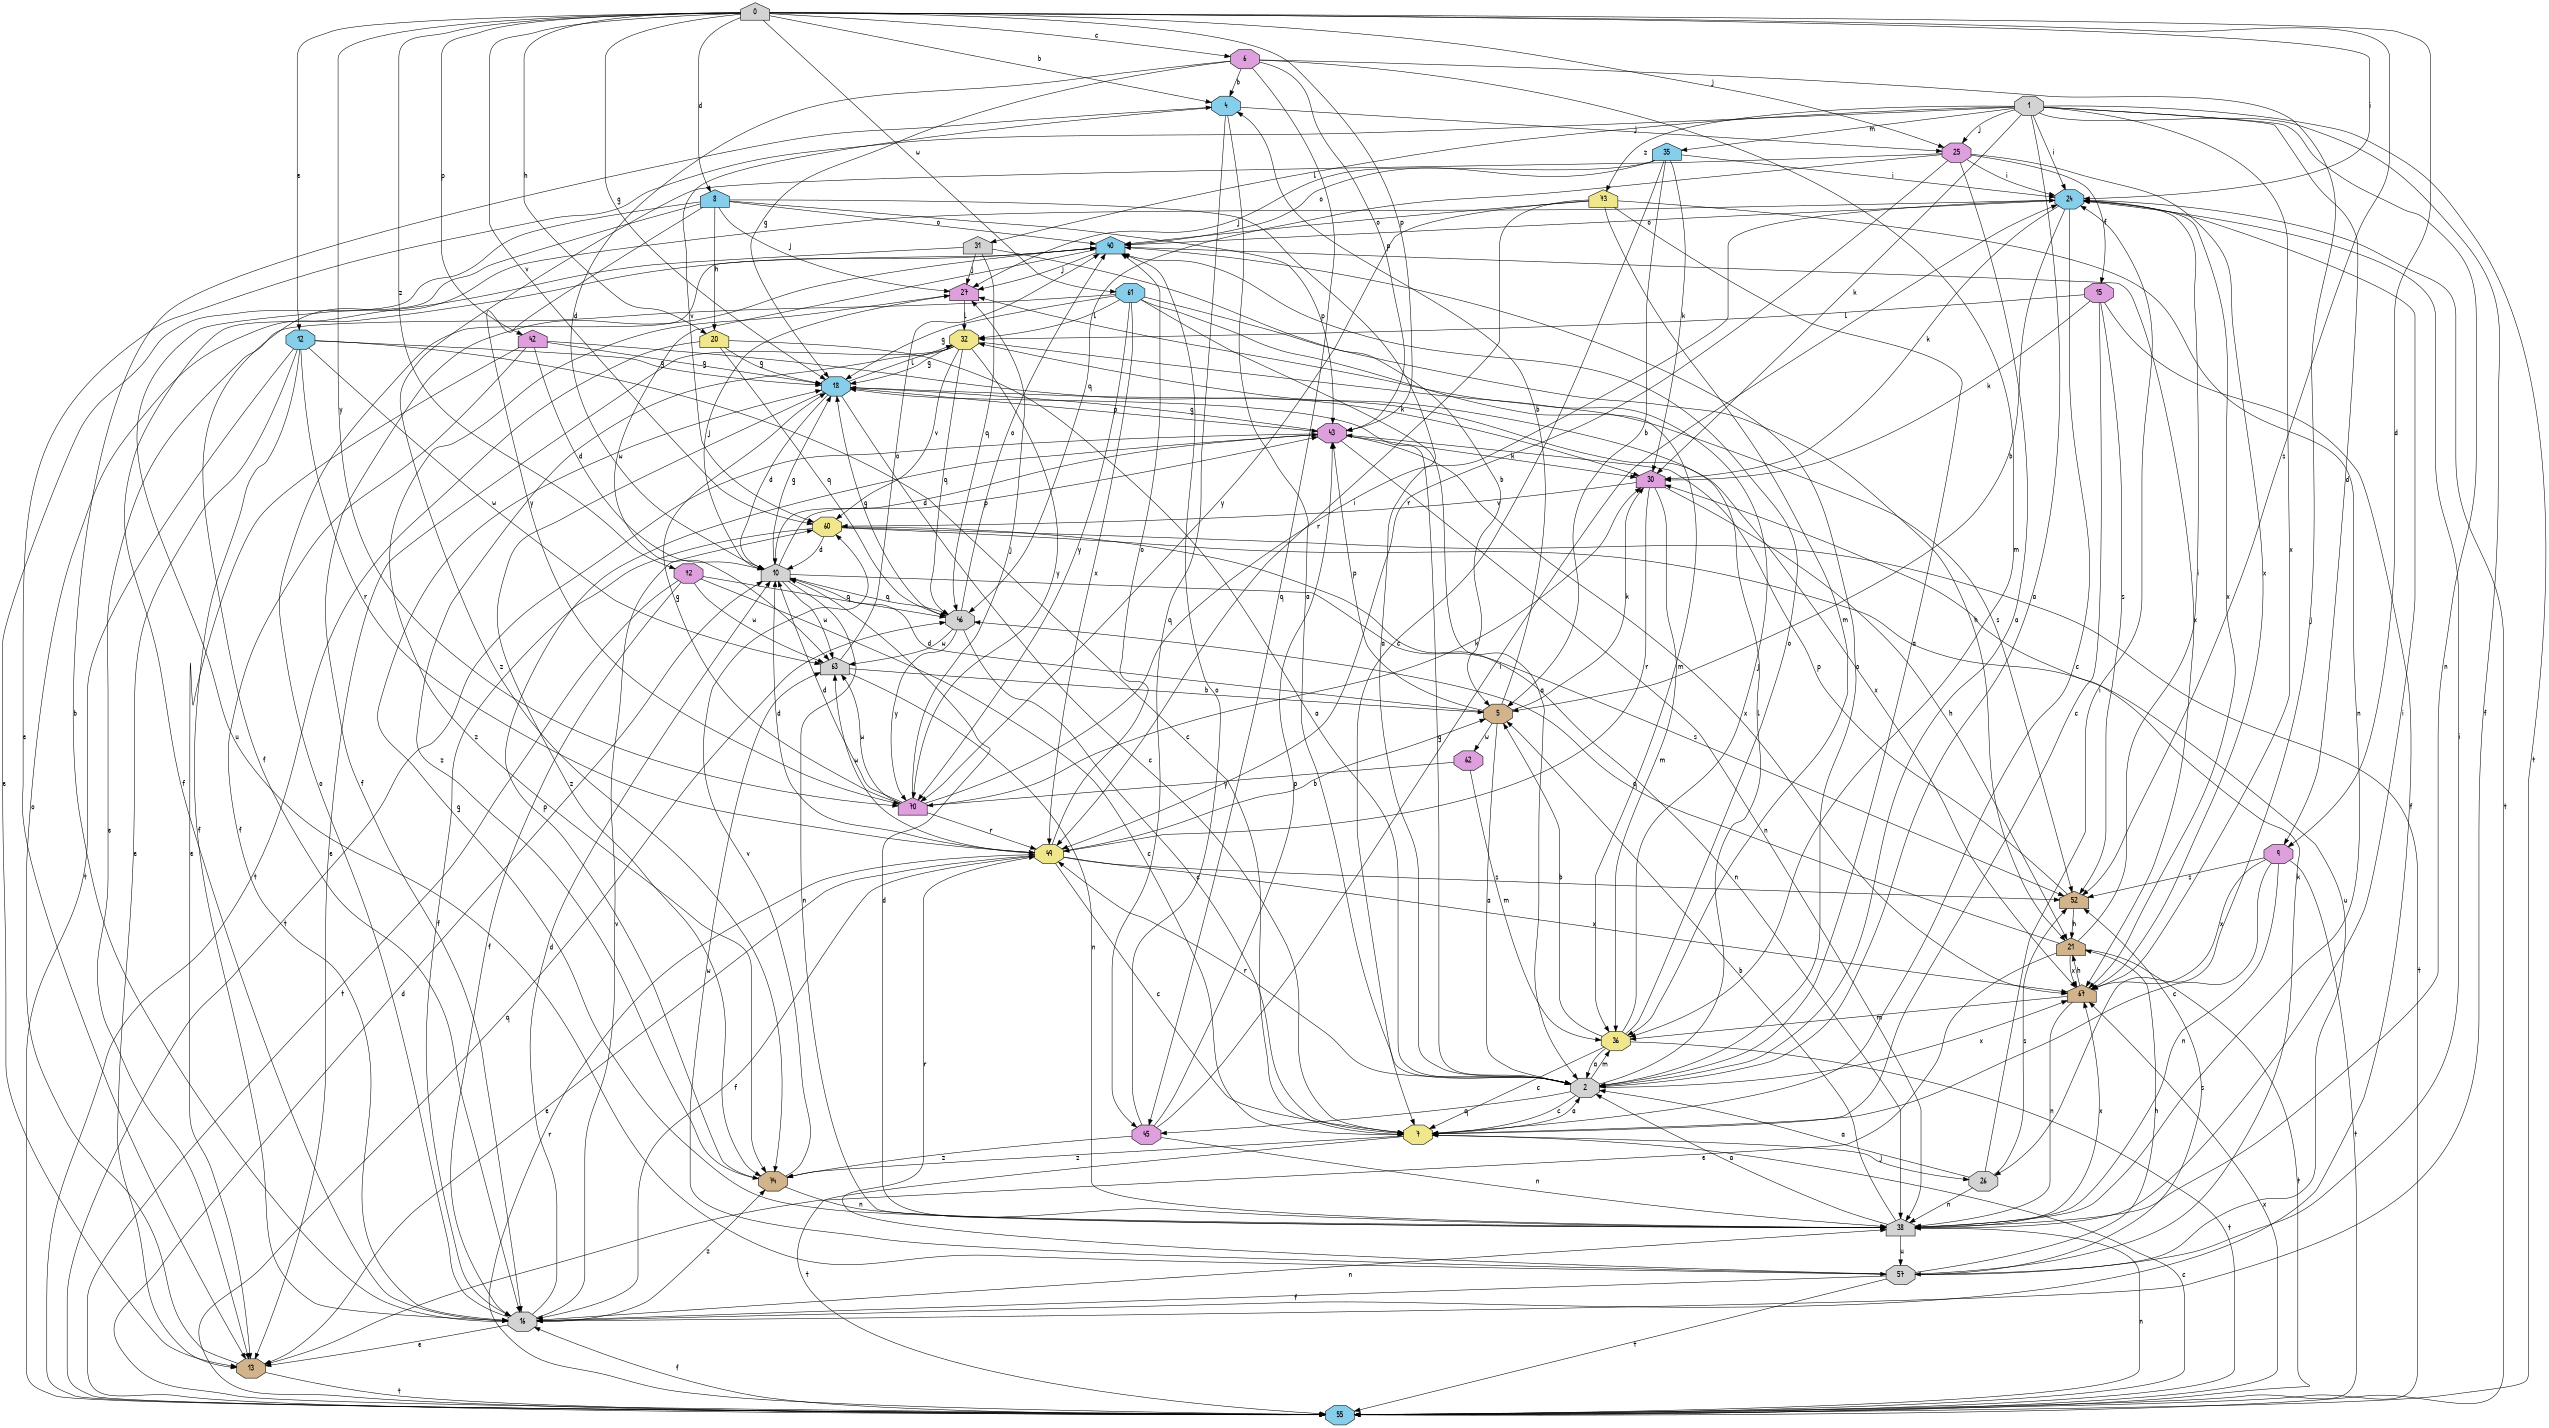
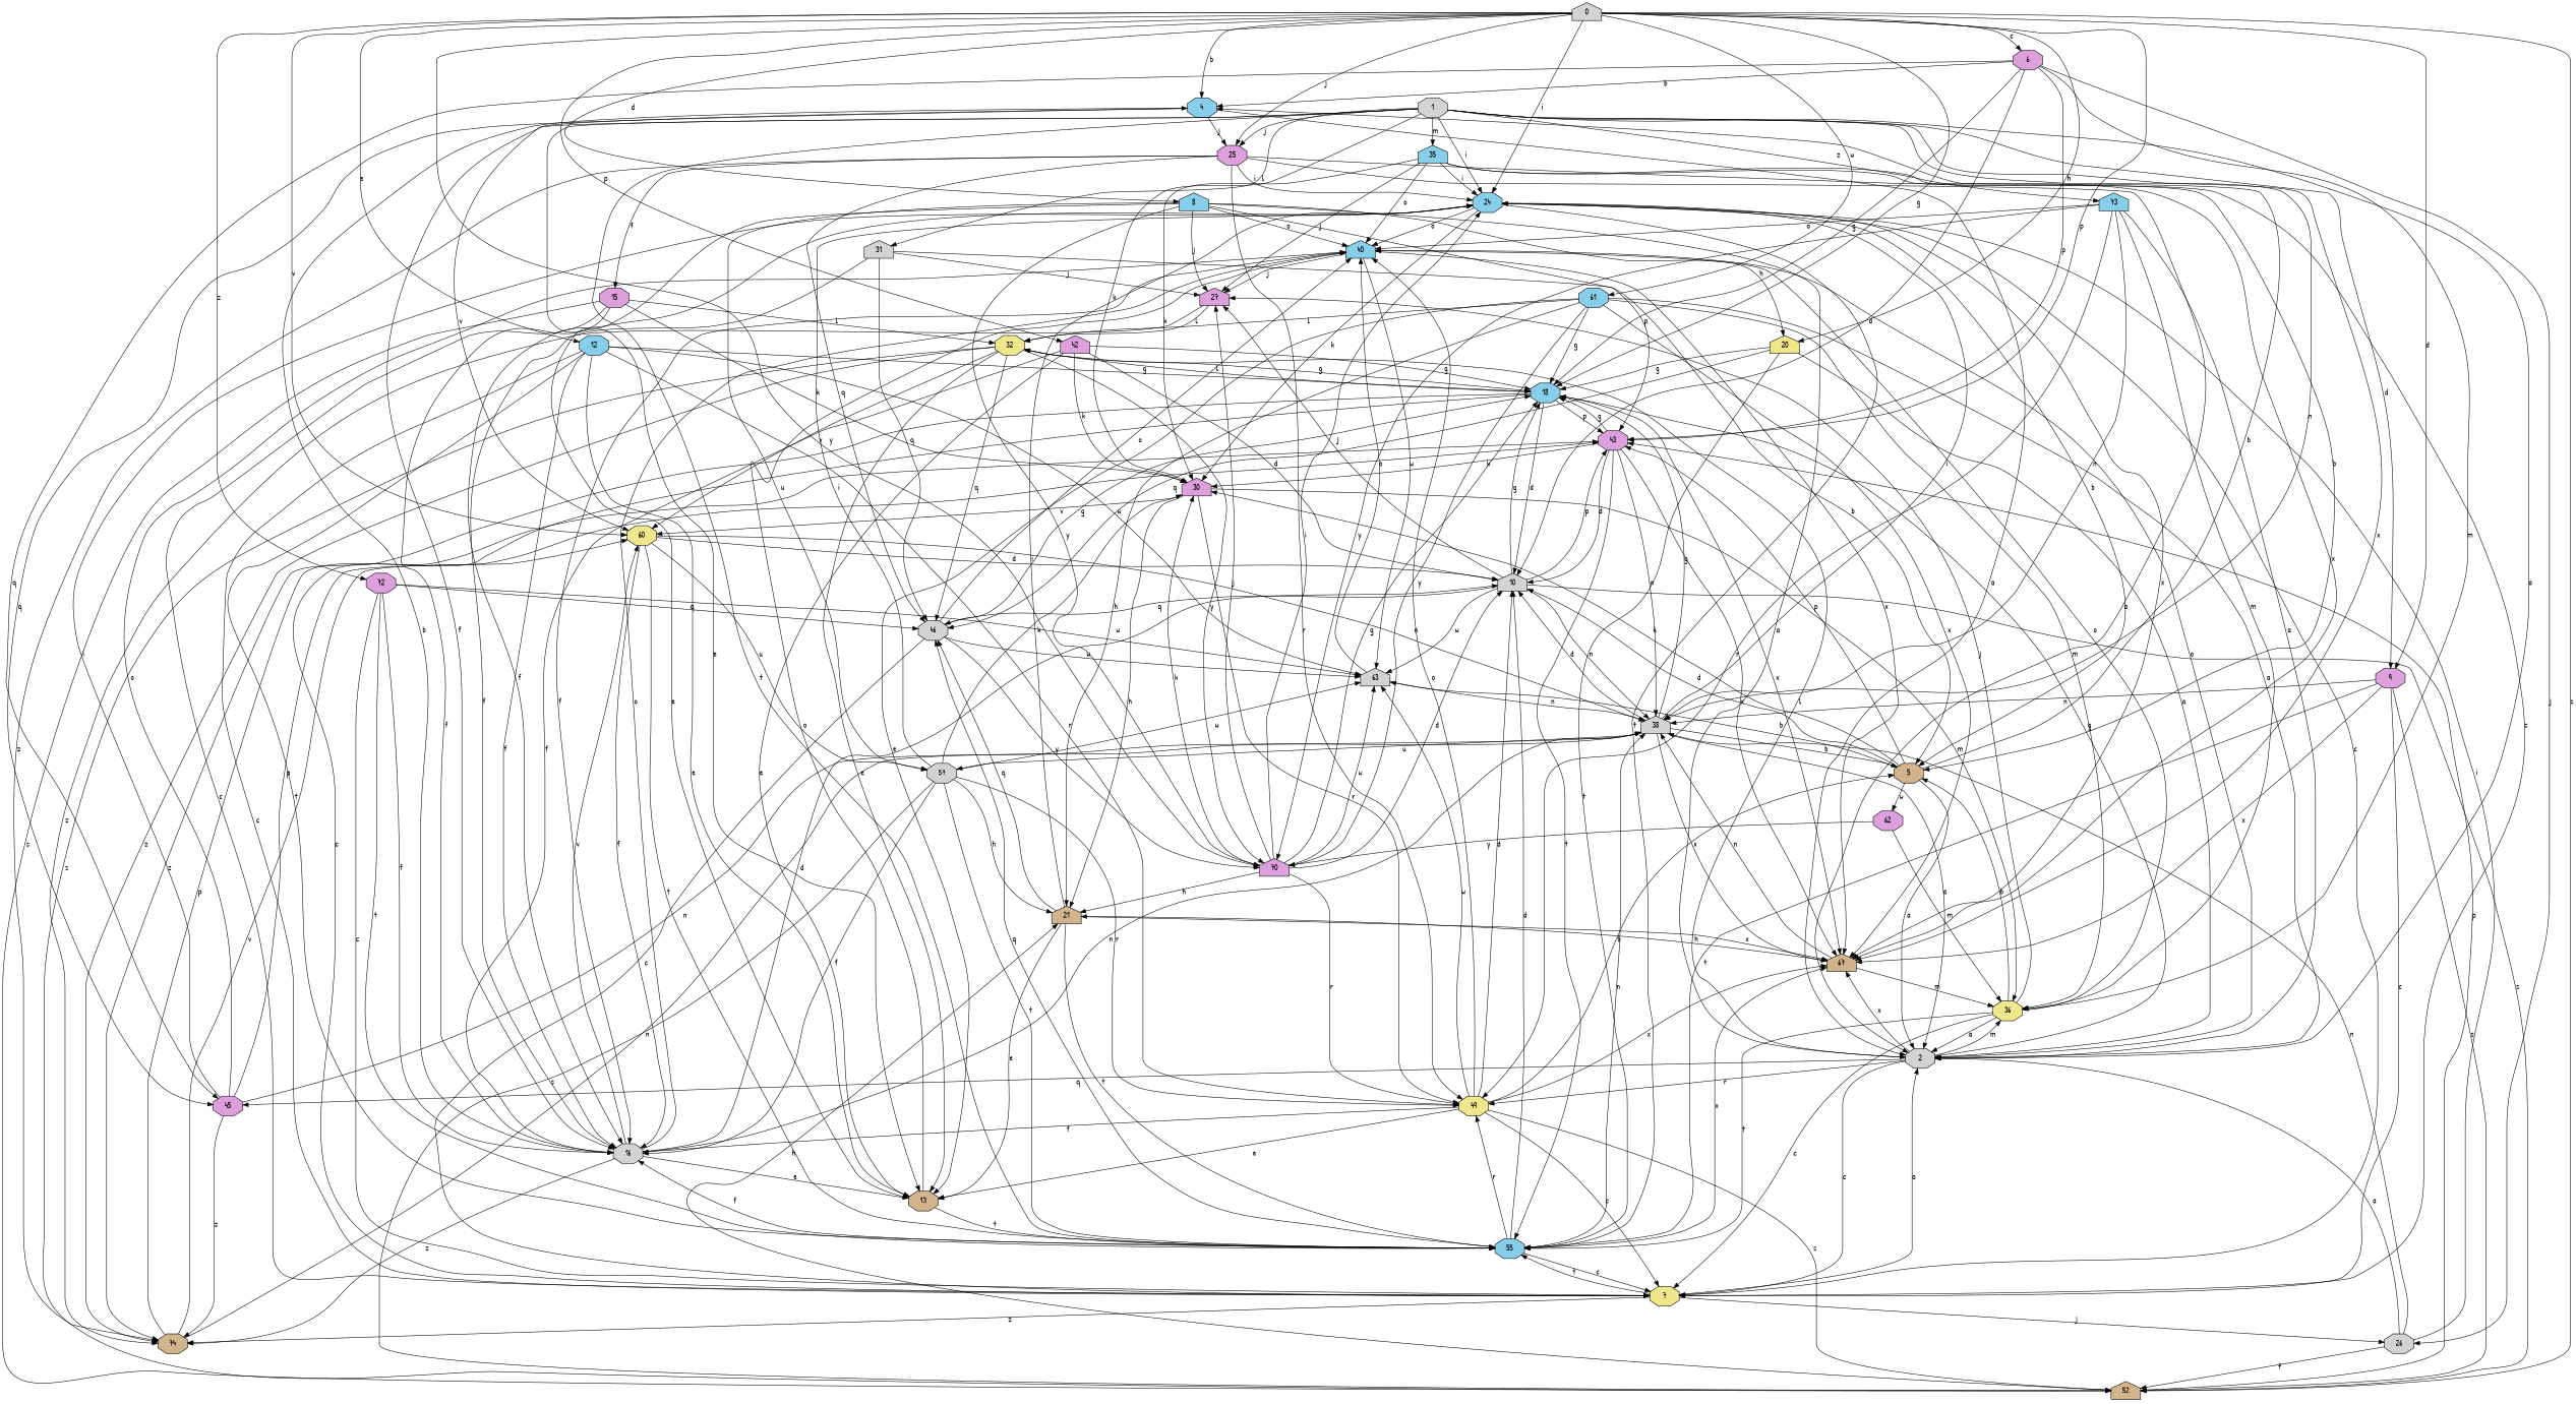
  strict digraph {
    fontname="Patrick Hand"
    node [fillcolor=plum fontname="Patrick Hand" shape=octagon style=filled]
    edge [fontname="Patrick Hand"]
    0 [fillcolor=lightgrey shape=house]
    4 [fillcolor=skyblue]
    6
    8 [fillcolor=skyblue shape=house]
    9
    12 [fillcolor=skyblue]
    18 [fillcolor=skyblue]
    20 [fillcolor=khaki shape=house]
    24 [fillcolor=skyblue]
    25
    42 [shape=house]
    43
    52 [fillcolor=tan shape=house]
    60 [fillcolor=khaki]
    61 [fillcolor=skyblue]
    70 [shape=house]
    72
    2 [fillcolor=lightgrey]
    45
    36 [fillcolor=khaki]
    10 [fillcolor=lightgrey shape=house]
    26 [fillcolor=lightgrey]
    13 [fillcolor=tan]
    40 [fillcolor=skyblue shape=house]
    27 [shape=house]
    57 [fillcolor=lightgrey]
    38 [fillcolor=lightgrey shape=house]
    55 [fillcolor=skyblue]
    67 [fillcolor=tan shape=house]
    7 [fillcolor=khaki]
    16 [fillcolor=lightgrey]
    49 [fillcolor=khaki]
    63 [fillcolor=lightgrey shape=house]
    15
    30 [shape=house]
    32 [fillcolor=khaki]
    74 [fillcolor=tan]
    46 [fillcolor=lightgrey]
    5 [fillcolor=tan]
    21 [fillcolor=tan shape=house]
    1 [fillcolor=lightgrey]
    31 [fillcolor=lightgrey shape=house]
    35 [fillcolor=skyblue shape=house]
-   73 [fillcolor=khaki shape=house]
+   73 [fillcolor=skyblue shape=house]
    62
    0 -> 4 [label=b]
    0 -> 6 [label=c]
    0 -> 8 [label=d]
    0 -> 9 [label=d]
    0 -> 12 [label=e]
    0 -> 18 [label=g]
    0 -> 20 [label=h]
    0 -> 24 [label=i]
    0 -> 25 [label=j]
    0 -> 42 [label=p]
    0 -> 43 [label=p]
    0 -> 52 [label=s]
    0 -> 60 [label=v]
    0 -> 61 [label=w]
    0 -> 70 [label=y]
    0 -> 72 [label=z]
    4 -> 25 [label=j]
    4 -> 60 [label=v]
    4 -> 2 [label=a]
    4 -> 45 [label=q]
    6 -> 4 [label=b]
    6 -> 18 [label=g]
    6 -> 43 [label=p]
    6 -> 45 [label=q]
    6 -> 36 [label=m]
    6 -> 10 [label=d]
    6 -> 26 [label=j]
    8 -> 20 [label=h]
    8 -> 43 [label=p]
    8 -> 70 [label=y]
    8 -> 2 [label=a]
    8 -> 13 [label=e]
    8 -> 40 [label=o]
    8 -> 27 [label=j]
    8 -> 57 [label=u]
    9 -> 52 [label=s]
    9 -> 38 [label=n]
    9 -> 55 [label=t]
    9 -> 67 [label=x]
    9 -> 7 [label=c]
    12 -> 18 [label=g]
    12 -> 13 [label=e]
    12 -> 55 [label=t]
    12 -> 7 [label=c]
    12 -> 16 [label=f]
    12 -> 49 [label=r]
    12 -> 63 [label=w]
    18 -> 43 [label=p]
    18 -> 10 [label=d]
    18 -> 67 [label=x]
    18 -> 7 [label=c]
    18 -> 32 [label=l]
    18 -> 74 [label=z]
    20 -> 18 [label=g]
    20 -> 2 [label=a]
    20 -> 55 [label=t]
    20 -> 46 [label=q]
    24 -> 40 [label=o]
    24 -> 55 [label=t]
    24 -> 67 [label=x]
    24 -> 7 [label=c]
    24 -> 16 [label=f]
    24 -> 30 [label=k]
    24 -> 5 [label=b]
    25 -> 24 [label=i]
    25 -> 2 [label=a]
    25 -> 67 [label=x]
    25 -> 49 [label=r]
    25 -> 15 [label=f]
    25 -> 74 [label=z]
    25 -> 46 [label=q]
    42 -> 18 [label=g]
    42 -> 10 [label=d]
    42 -> 13 [label=e]
    42 -> 16 [label=f]
    42 -> 30 [label=k]
    43 -> 18 [label=g]
    43 -> 10 [label=d]
    43 -> 38 [label=n]
    43 -> 55 [label=t]
    43 -> 67 [label=x]
    43 -> 30 [label=k]
    52 -> 43 [label=p]
    52 -> 21 [label=h]
    60 -> 10 [label=d]
    60 -> 57 [label=u]
    60 -> 38 [label=n]
    60 -> 55 [label=t]
    60 -> 16 [label=f]
    61 -> 18 [label=g]
    61 -> 70 [label=y]
    61 -> 2 [label=a]
    61 -> 36 [label=m]
    61 -> 13 [label=e]
-   61 -> 49 [label=x]
+   61 -> 67 [label=x]
    61 -> 32 [label=l]
    61 -> 21 [label=h]
    70 -> 18 [label=g]
    70 -> 24 [label=i]
    70 -> 10 [label=d]
    70 -> 27 [label=j]
    70 -> 49 [label=r]
    70 -> 63 [label=w]
    70 -> 30 [label=k]
+   70 -> 21 [label=h]
    72 -> 55 [label=t]
    72 -> 7 [label=c]
    72 -> 16 [label=f]
    72 -> 63 [label=w]
    72 -> 46 [label=q]
    2 -> 18 [label=g]
    2 -> 45 [label=q]
    2 -> 36 [label=m]
    2 -> 40 [label=o]
    2 -> 67 [label=x]
    2 -> 7 [label=c]
    2 -> 49 [label=r]
    2 -> 32 [label=l]
    45 -> 24 [label=i]
    45 -> 43 [label=p]
    45 -> 40 [label=o]
    45 -> 38 [label=n]
    45 -> 74 [label=z]
    36 -> 2 [label=a]
    36 -> 40 [label=o]
    36 -> 27 [label=j]
    36 -> 55 [label=t]
    36 -> 7 [label=c]
    36 -> 5 [label=b]
    10 -> 18 [label=g]
    10 -> 43 [label=p]
    10 -> 52 [label=s]
    10 -> 27 [label=j]
    10 -> 38 [label=n]
    10 -> 63 [label=w]
    10 -> 46 [label=q]
    26 -> 24 [label=i]
-   26 -> 52 [label=s]
+   26 -> 52 [label=f]
    26 -> 2 [label=a]
    26 -> 38 [label=n]
    13 -> 40 [label=o]
    13 -> 55 [label=t]
    40 -> 27 [label=j]
    40 -> 67 [label=x]
    40 -> 16 [label=f]
    40 -> 63 [label=w]
    27 -> 32 [label=l]
    27 -> 74 [label=z]
    57 -> 24 [label=i]
    57 -> 52 [label=s]
    57 -> 55 [label=t]
    57 -> 16 [label=f]
    57 -> 49 [label=r]
    57 -> 63 [label=w]
    57 -> 30 [label=k]
    57 -> 21 [label=h]
    38 -> 18 [label=g]
    38 -> 24 [label=i]
    38 -> 2 [label=a]
    38 -> 10 [label=d]
    38 -> 57 [label=u]
    38 -> 67 [label=x]
    38 -> 5 [label=b]
    55 -> 10 [label=d]
    55 -> 38 [label=n]
    55 -> 67 [label=x]
    55 -> 7 [label=c]
    55 -> 16 [label=f]
    55 -> 49 [label=r]
    55 -> 46 [label=q]
    67 -> 36 [label=m]
    67 -> 38 [label=n]
    67 -> 21 [label=h]
    7 -> 2 [label=a]
    7 -> 26 [label=j]
    7 -> 55 [label=t]
    7 -> 74 [label=z]
    16 -> 4 [label=b]
    16 -> 60 [label=v]
    16 -> 10 [label=d]
    16 -> 13 [label=e]
    16 -> 40 [label=o]
    16 -> 38 [label=n]
    16 -> 74 [label=z]
    49 -> 52 [label=s]
    49 -> 10 [label=d]
    49 -> 13 [label=e]
    49 -> 40 [label=o]
    49 -> 67 [label=x]
    49 -> 7 [label=c]
    49 -> 16 [label=f]
    49 -> 63 [label=w]
    49 -> 5 [label=b]
    63 -> 40 [label=o]
    63 -> 38 [label=n]
-   63 -> 5 [label=b]
+   5 -> 63 [label=b]
    15 -> 52 [label=s]
    15 -> 7 [label=c]
    15 -> 16 [label=f]
    15 -> 30 [label=k]
    15 -> 32 [label=l]
    30 -> 60 [label=v]
    30 -> 36 [label=m]
    30 -> 49 [label=r]
    30 -> 21 [label=h]
    32 -> 18 [label=g]
    32 -> 52 [label=s]
    32 -> 60 [label=v]
    32 -> 70 [label=y]
    32 -> 13 [label=e]
    32 -> 74 [label=z]
    32 -> 46 [label=q]
    74 -> 43 [label=p]
    74 -> 60 [label=v]
    74 -> 38 [label=n]
    46 -> 18 [label=g]
    46 -> 70 [label=y]
    46 -> 40 [label=o]
    46 -> 7 [label=c]
    46 -> 63 [label=w]
    5 -> 4 [label=b]
    5 -> 43 [label=p]
    5 -> 2 [label=a]
    5 -> 10 [label=d]
    5 -> 30 [label=k]
    5 -> 62 [label=w]
    21 -> 24 [label=i]
    21 -> 13 [label=e]
    21 -> 55 [label=t]
    21 -> 67 [label=x]
    21 -> 46 [label=q]
    1 -> 9 [label=d]
    1 -> 24 [label=i]
    1 -> 25 [label=j]
    1 -> 2 [label=a]
    1 -> 13 [label=e]
    1 -> 38 [label=n]
    1 -> 55 [label=t]
    1 -> 67 [label=x]
    1 -> 16 [label=f]
    1 -> 30 [label=k]
    1 -> 31 [label=l]
    1 -> 35 [label=m]
    1 -> 73 [label=z]
    31 -> 27 [label=j]
    31 -> 16 [label=f]
    31 -> 46 [label=q]
    31 -> 5 [label=b]
    35 -> 24 [label=i]
    35 -> 40 [label=o]
    35 -> 27 [label=j]
    35 -> 7 [label=c]
    35 -> 30 [label=k]
    35 -> 5 [label=b]
    73 -> 70 [label=y]
    73 -> 2 [label=a]
    73 -> 36 [label=m]
    73 -> 40 [label=o]
    73 -> 38 [label=n]
    73 -> 49 [label=r]
    62 -> 70 [label=y]
    62 -> 36 [label=m]
  }
